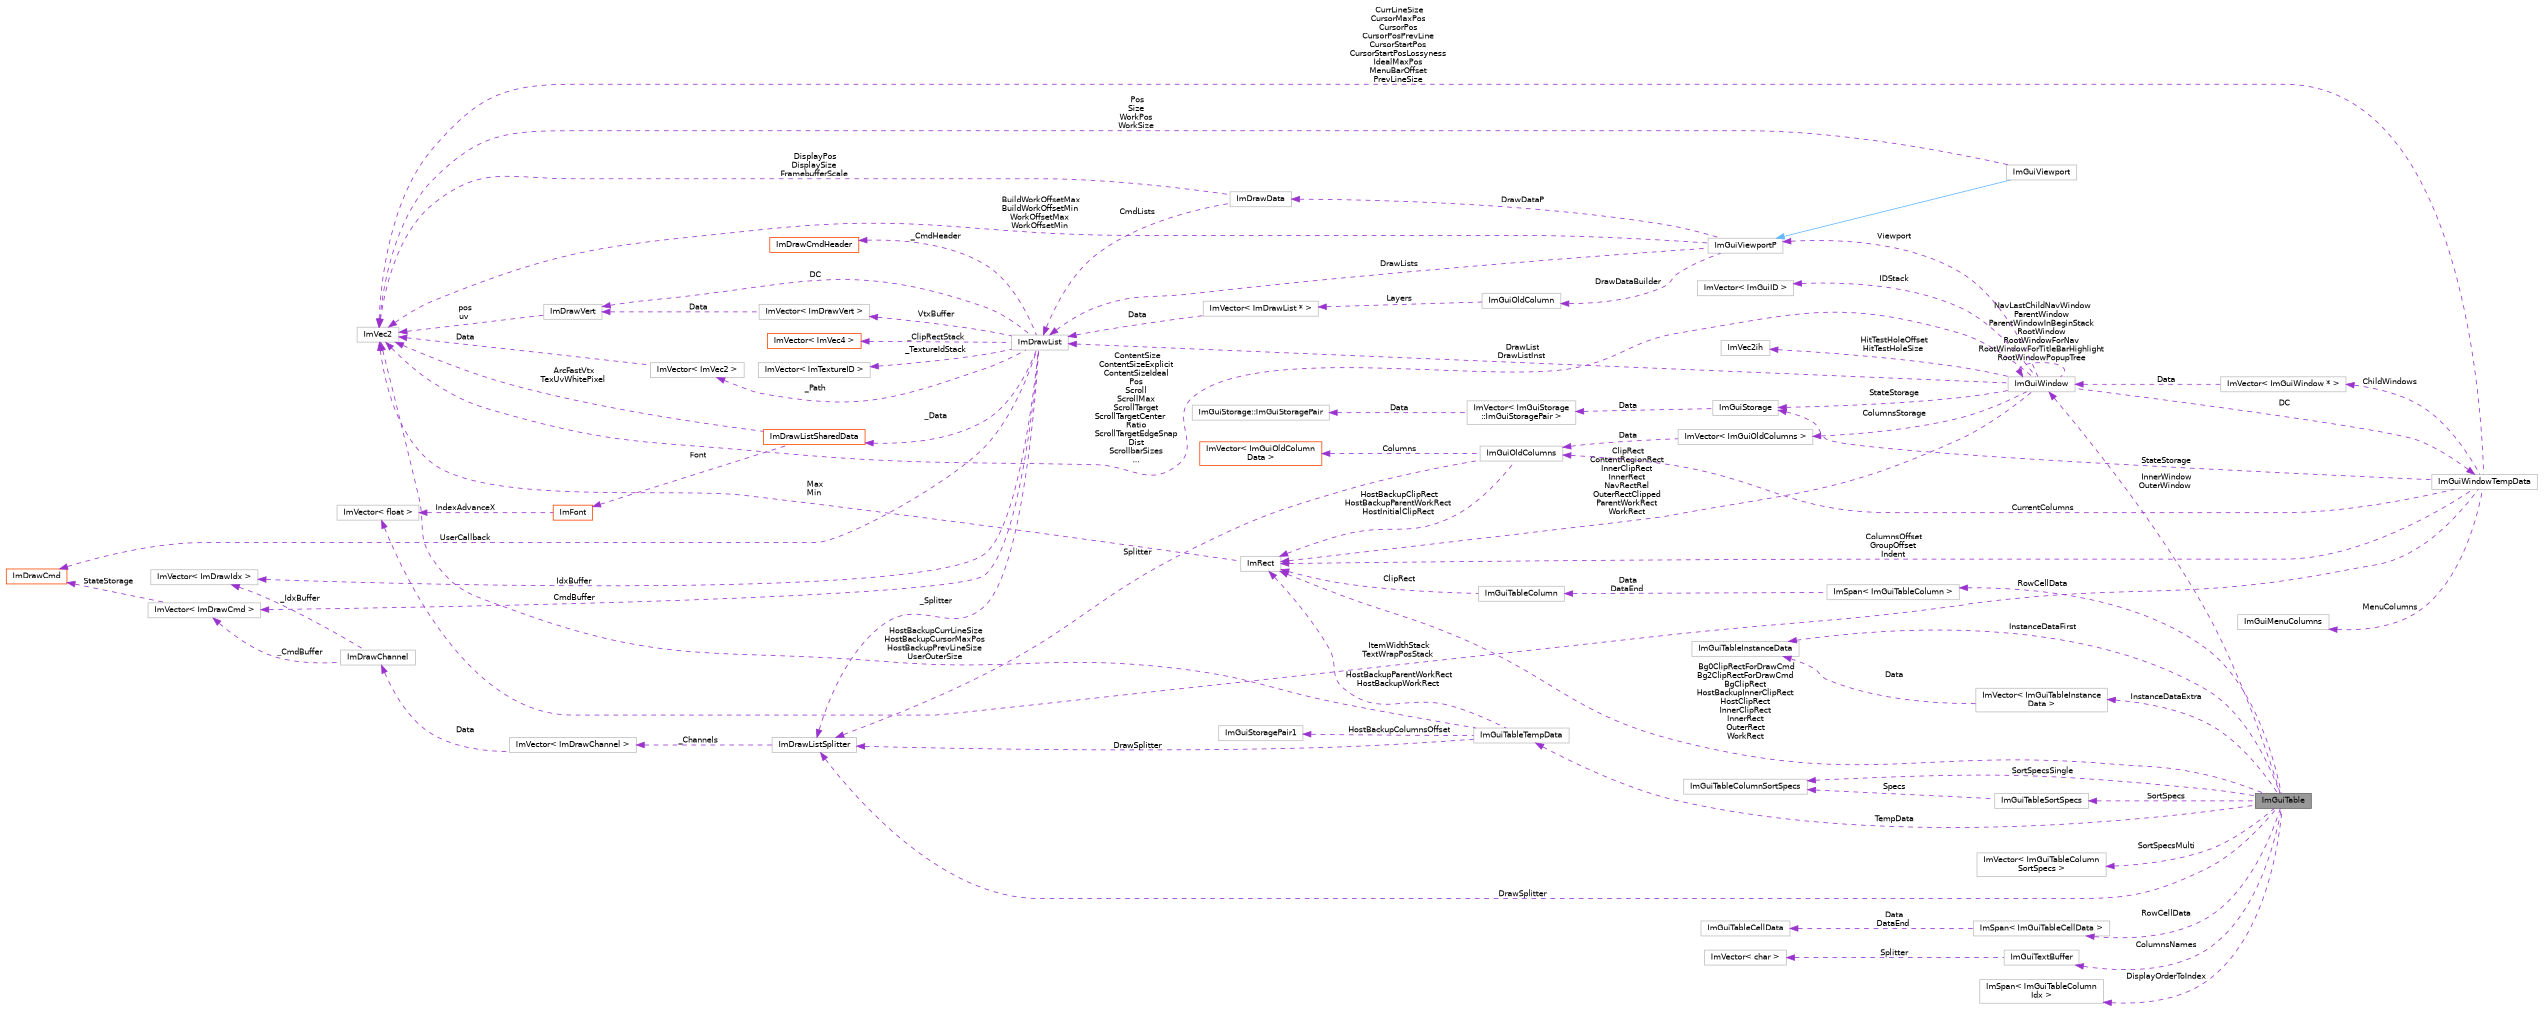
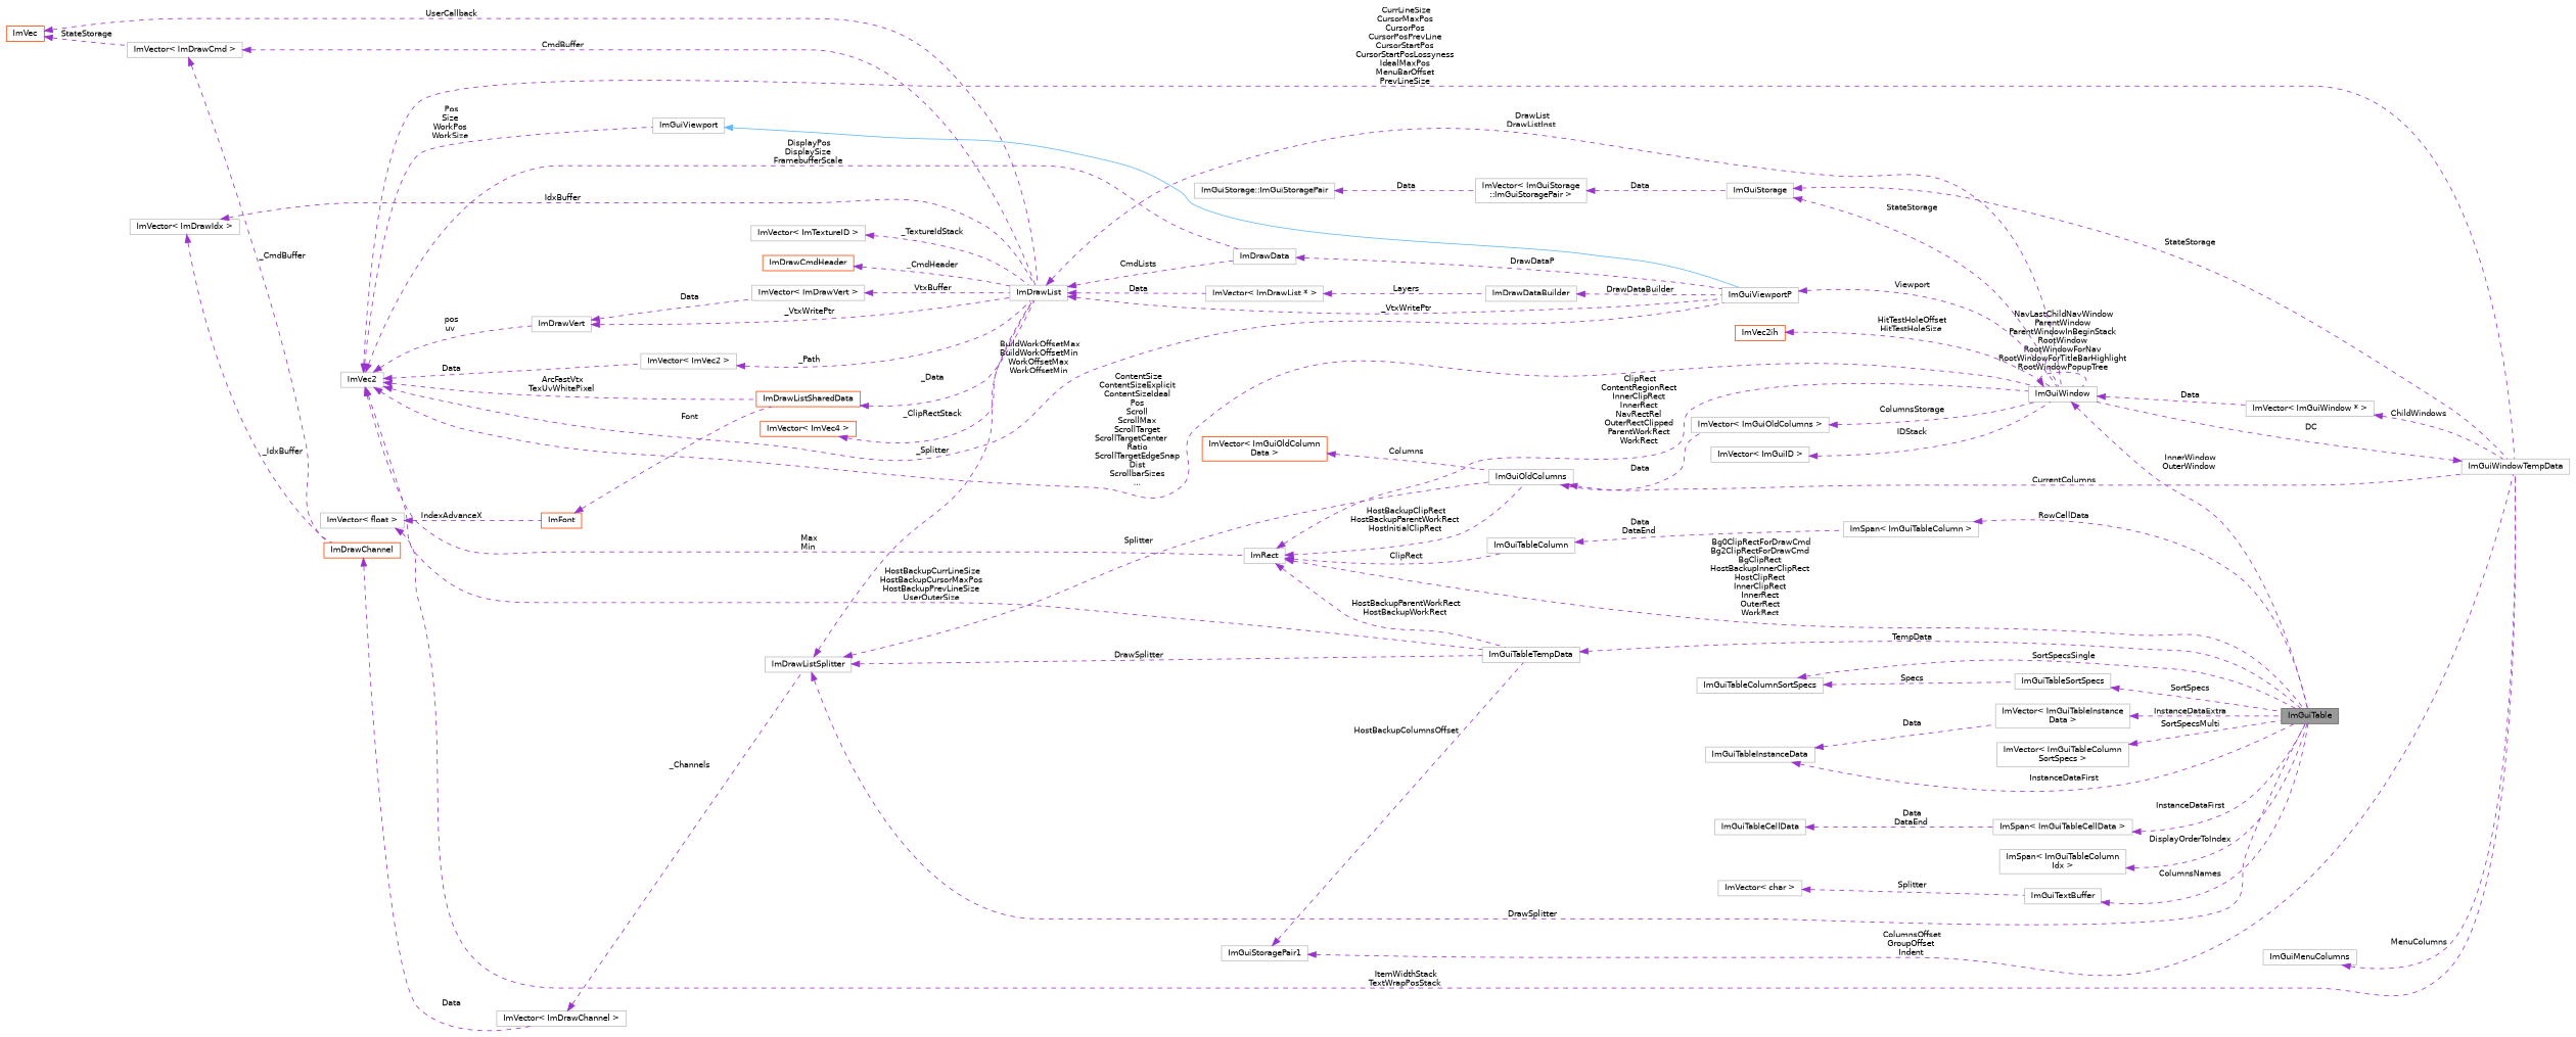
  digraph {
    rankdir=LR
    node [color=grey75 fillcolor=white fontname=Helvetica fontsize=10 shape=box style=filled]
    edge [color=darkorchid3 dir=back fontname=Helvetica fontsize=10 labelfontname=Helvetica labelfontsize=10 style=dashed]
    n1 [color=gray40 fillcolor=grey60 fontcolor=black height=0.2 label=ImGuiTable width=0.4]
    n2 [height=0.2 label=ImGuiTableTempData width=0.4]
    n3 [height=0.2 label=ImVec2 width=0.4]
    n4 [height=0.2 label=ImDrawVert width=0.4]
    n5 [color=orangered height=0.2 label=ImDrawListSharedData width=0.4]
    n6 [height=0.2 label="ImVector\< ImVec2 \>" width=0.4]
    n7 [height=0.2 label=ImRect width=0.4]
    n8 [height=0.2 label=ImGuiWindow width=0.4]
    n9 [height=0.2 label=ImGuiViewportP width=0.4]
    n10 [height=0.2 label=ImGuiViewport width=0.4]
    n11 [height=0.2 label=ImDrawData width=0.4]
    n12 [height=0.2 label=ImGuiWindowTempData width=0.4]
    n13 [height=0.2 label=ImDrawList width=0.4]
    n14 [height=0.2 label="ImVector\< ImDrawVert \>" width=0.4]
    n15 [height=0.2 label=ImGuiOldColumns width=0.4]
    n16 [height=0.2 label=ImGuiTableColumn width=0.4]
    n17 [height=0.2 label="ImVector\< ImGuiWindow * \>" width=0.4]
    n18 [height=0.2 label=ImDrawListSplitter width=0.4]
    n19 [height=0.2 label="ImVector\< ImDrawList * \>" width=0.4]
    n20 [height=0.2 label="ImVector\< ImGuiOldColumns \>" width=0.4]
    n21 [height=0.2 label="ImVector\< ImDrawChannel \>" width=0.4]
-   n22 [height=0.2 label=ImDrawChannel width=0.4]
+   n22 [color=orangered height=0.2 label=ImDrawChannel width=0.4]
    n23 [height=0.2 label="ImVector\< ImDrawCmd \>" width=0.4]
-   n24 [color=orangered height=0.2 label=ImDrawCmd width=0.4]
-   n25 [height=0.2 label=ImGuiOldColumn width=0.4]
+   n24 [color=orangered height=0.2 label=ImVec width=0.4]
+   n25 [height=0.2 label=ImDrawDataBuilder width=0.4]
    n26 [height=0.2 label="ImVector\< ImDrawIdx \>" width=0.4]
    n27 [color=orangered height=0.2 label=ImFont width=0.4]
    n28 [height=0.2 label="ImVector\< float \>" width=0.4]
    n29 [color=orangered height=0.2 label="ImVector\< ImVec4 \>" width=0.4]
    n30 [height=0.2 label="ImVector\< ImTextureID \>" width=0.4]
    n31 [color=orangered height=0.2 label=ImDrawCmdHeader width=0.4]
    n32 [height=0.2 label="ImSpan\< ImGuiTableColumn \>" width=0.4]
    n33 [height=0.2 label=ImGuiStoragePair1 width=0.4]
    n34 [height=0.2 label="ImSpan\< ImGuiTableColumn\lIdx \>" width=0.4]
    n35 [height=0.2 label="ImSpan\< ImGuiTableCellData \>" width=0.4]
    n36 [height=0.2 label=ImGuiTableCellData width=0.4]
    n37 [height=0.2 label="ImVector\< ImGuiID \>" width=0.4]
    n38 [height=0.2 label=ImGuiMenuColumns width=0.4]
    n39 [height=0.2 label=ImGuiStorage width=0.4]
    n40 [height=0.2 label="ImVector\< ImGuiStorage\l::ImGuiStoragePair \>" width=0.4]
    n41 [height=0.2 label="ImGuiStorage::ImGuiStoragePair" width=0.4]
    n42 [color=orangered height=0.2 label="ImVector\< ImGuiOldColumn\lData \>" width=0.4]
-   n43 [height=0.2 label=ImVec2ih width=0.4]
+   n43 [color=orangered height=0.2 label=ImVec2ih width=0.4]
    n44 [height=0.2 label=ImGuiTextBuffer width=0.4]
    n45 [height=0.2 label="ImVector\< char \>" width=0.4]
    n46 [height=0.2 label=ImGuiTableInstanceData width=0.4]
    n47 [height=0.2 label="ImVector\< ImGuiTableInstance\lData \>" width=0.4]
    n48 [height=0.2 label=ImGuiTableColumnSortSpecs width=0.4]
    n49 [height=0.2 label=ImGuiTableSortSpecs width=0.4]
    n50 [height=0.2 label="ImVector\< ImGuiTableColumn\lSortSpecs \>" width=0.4]
    n2 -> n1 [label=" TempData"]
    n3 -> n2 [label=" HostBackupCurrLineSize\nHostBackupCursorMaxPos\nHostBackupPrevLineSize\nUserOuterSize"]
    n3 -> n4 [label=" pos\nuv"]
    n3 -> n5 [label=" ArcFastVtx\nTexUvWhitePixel"]
    n3 -> n6 [label=" Data"]
    n3 -> n7 [label=" Max\nMin"]
    n3 -> n8 [label=" ContentSize\nContentSizeExplicit\nContentSizeIdeal\nPos\nScroll\nScrollMax\nScrollTarget\nScrollTargetCenter\lRatio\nScrollTargetEdgeSnap\lDist\nScrollbarSizes\n..."]
    n3 -> n9 [label=" BuildWorkOffsetMax\nBuildWorkOffsetMin\nWorkOffsetMax\nWorkOffsetMin"]
    n3 -> n10 [label=" Pos\nSize\nWorkPos\nWorkSize"]
    n3 -> n11 [label=" DisplayPos\nDisplaySize\nFramebufferScale"]
    n3 -> n12 [label=" CurrLineSize\nCursorMaxPos\nCursorPos\nCursorPosPrevLine\nCursorStartPos\nCursorStartPosLossyness\nIdealMaxPos\nMenuBarOffset\nPrevLineSize"]
-   n4 -> n13 [label=" DC"]
+   n4 -> n13 [label=" _VtxWritePtr"]
    n4 -> n14 [label=" Data"]
    n5 -> n13 [label=" _Data"]
    n6 -> n13 [label=" _Path"]
    n7 -> n1 [label=" Bg0ClipRectForDrawCmd\nBg2ClipRectForDrawCmd\nBgClipRect\nHostBackupInnerClipRect\nHostClipRect\nInnerClipRect\nInnerRect\nOuterRect\nWorkRect"]
    n7 -> n2 [label=" HostBackupParentWorkRect\nHostBackupWorkRect"]
    n7 -> n8 [label=" ClipRect\nContentRegionRect\nInnerClipRect\nInnerRect\nNavRectRel\nOuterRectClipped\nParentWorkRect\nWorkRect"]
    n7 -> n15 [label=" HostBackupClipRect\nHostBackupParentWorkRect\nHostInitialClipRect"]
    n7 -> n16 [label=" ClipRect"]
    n8 -> n1 [label=" InnerWindow\nOuterWindow"]
    n8 -> n8 [label=" NavLastChildNavWindow\nParentWindow\nParentWindowInBeginStack\nRootWindow\nRootWindowForNav\nRootWindowForTitleBarHighlight\nRootWindowPopupTree"]
    n8 -> n17 [label=" Data"]
    n9 -> n8 [label=" Viewport"]
-   n9 -> n10 [color=steelblue1 style=solid]
+   n10 -> n9 [color=steelblue1 style=solid]
    n11 -> n9 [label=" DrawDataP"]
    n12 -> n8 [label=" DC"]
    n13 -> n8 [label=" DrawList\nDrawListInst"]
-   n13 -> n9 [label=" DrawLists"]
+   n13 -> n9 [label=" _VtxWritePtr"]
    n13 -> n11 [label=" CmdLists"]
    n13 -> n19 [label=" Data"]
    n14 -> n13 [label=" VtxBuffer"]
    n15 -> n12 [label=" CurrentColumns"]
    n15 -> n20 [label=" Data"]
    n16 -> n32 [label=" Data\nDataEnd"]
    n17 -> n12 [label=" ChildWindows"]
    n18 -> n1 [label=" DrawSplitter"]
    n18 -> n2 [label=" DrawSplitter"]
    n18 -> n13 [label=" _Splitter"]
    n18 -> n15 [label=" Splitter"]
    n19 -> n25 [label=" Layers"]
    n20 -> n8 [label=" ColumnsStorage"]
    n21 -> n18 [label=" _Channels"]
    n22 -> n21 [label=" Data"]
    n23 -> n13 [label=" CmdBuffer"]
    n23 -> n22 [label=" _CmdBuffer"]
    n24 -> n13 [label=" UserCallback"]
    n24 -> n23 [label=" StateStorage"]
    n25 -> n9 [label=" DrawDataBuilder"]
    n26 -> n13 [label=" IdxBuffer"]
    n26 -> n22 [label=" _IdxBuffer"]
    n27 -> n5 [label=" Font"]
    n28 -> n12 [label=" ItemWidthStack\nTextWrapPosStack"]
    n28 -> n27 [label=" IndexAdvanceX"]
    n29 -> n13 [label=" _ClipRectStack"]
    n30 -> n13 [label=" _TextureIdStack"]
    n31 -> n13 [label=" _CmdHeader"]
    n32 -> n1 [label=" RowCellData"]
    n33 -> n2 [label=" HostBackupColumnsOffset"]
-   n7 -> n12 [label=" ColumnsOffset\nGroupOffset\nIndent"]
+   n33 -> n12 [label=" ColumnsOffset\nGroupOffset\nIndent"]
    n34 -> n1 [label=" DisplayOrderToIndex"]
-   n35 -> n1 [label=" RowCellData"]
+   n35 -> n1 [label=" InstanceDataFirst"]
    n36 -> n35 [label=" Data\nDataEnd"]
    n37 -> n8 [label=" IDStack"]
    n38 -> n12 [label=" MenuColumns"]
    n39 -> n8 [label=" StateStorage"]
    n39 -> n12 [label=" StateStorage"]
    n40 -> n39 [label=" Data"]
    n41 -> n40 [label=" Data"]
    n42 -> n15 [label=" Columns"]
    n43 -> n8 [label=" HitTestHoleOffset\nHitTestHoleSize"]
    n44 -> n1 [label=" ColumnsNames"]
    n45 -> n44 [label=" Splitter"]
    n46 -> n1 [label=" InstanceDataFirst"]
    n46 -> n47 [label=" Data"]
    n47 -> n1 [label=" InstanceDataExtra"]
    n48 -> n1 [label=" SortSpecsSingle"]
    n48 -> n49 [label=" Specs"]
    n49 -> n1 [label=" SortSpecs"]
    n50 -> n1 [label=" SortSpecsMulti"]
  }
